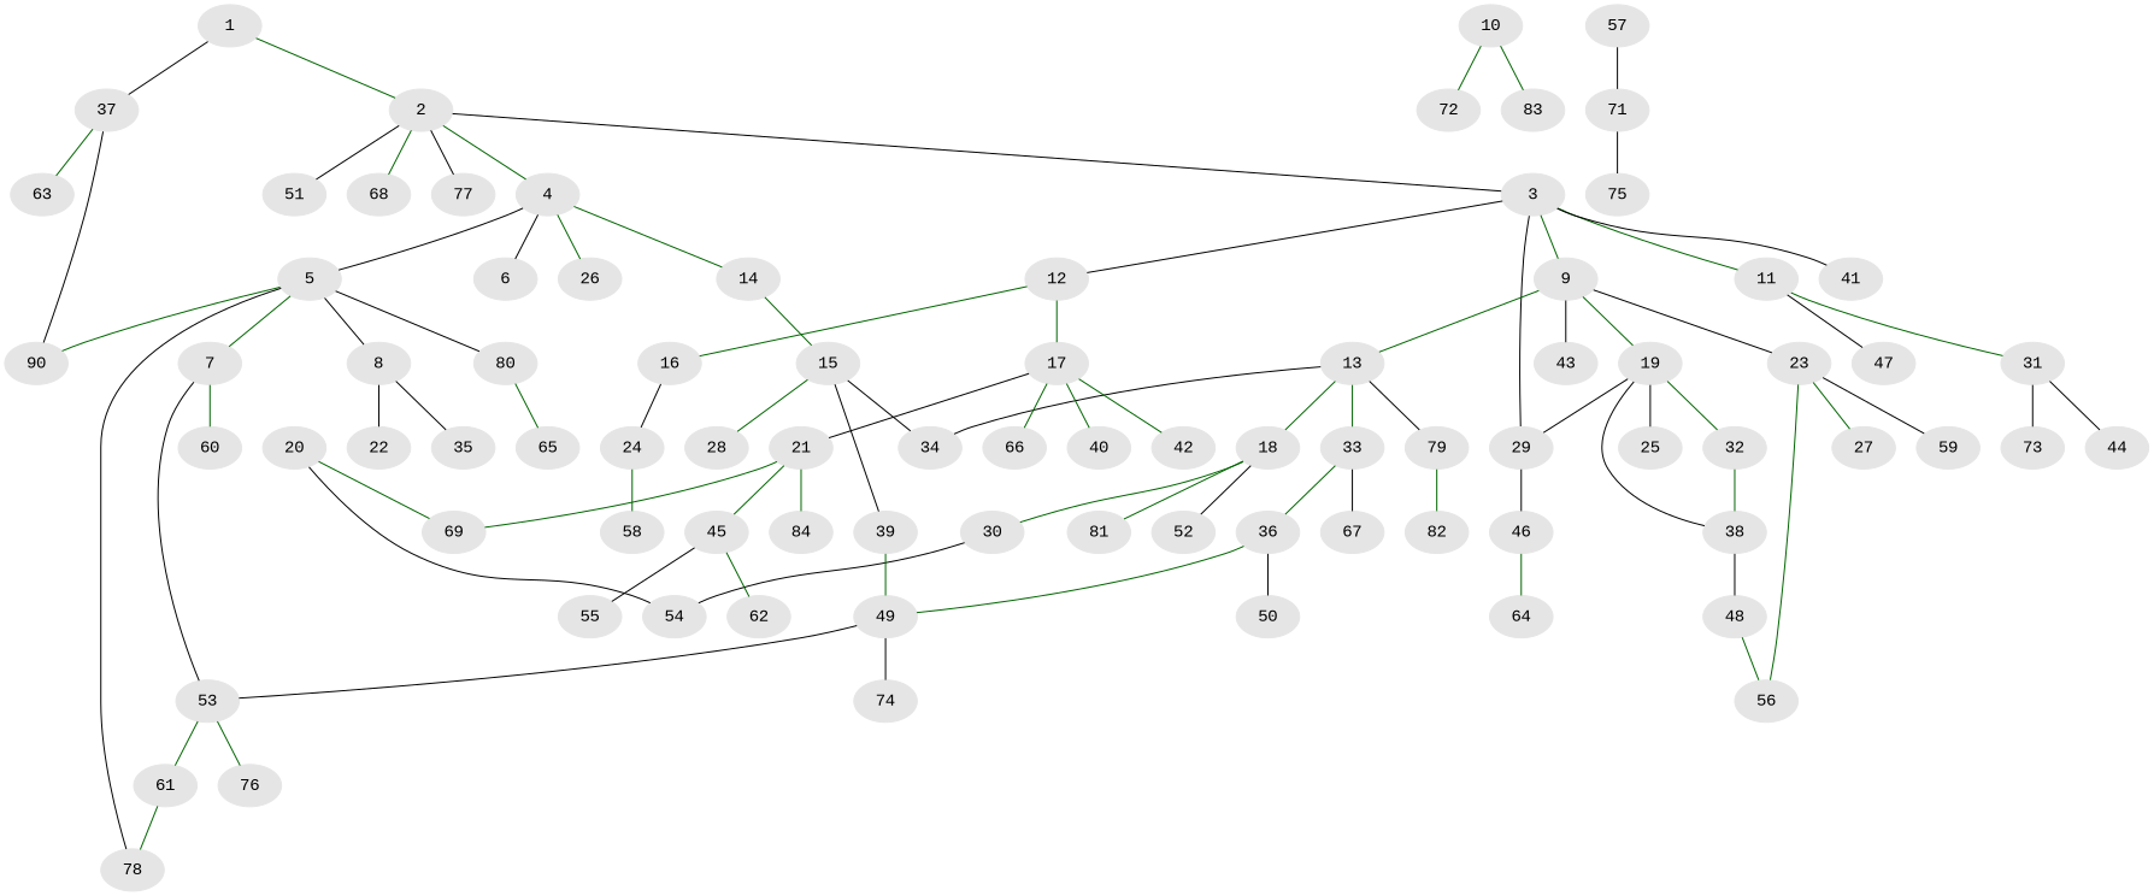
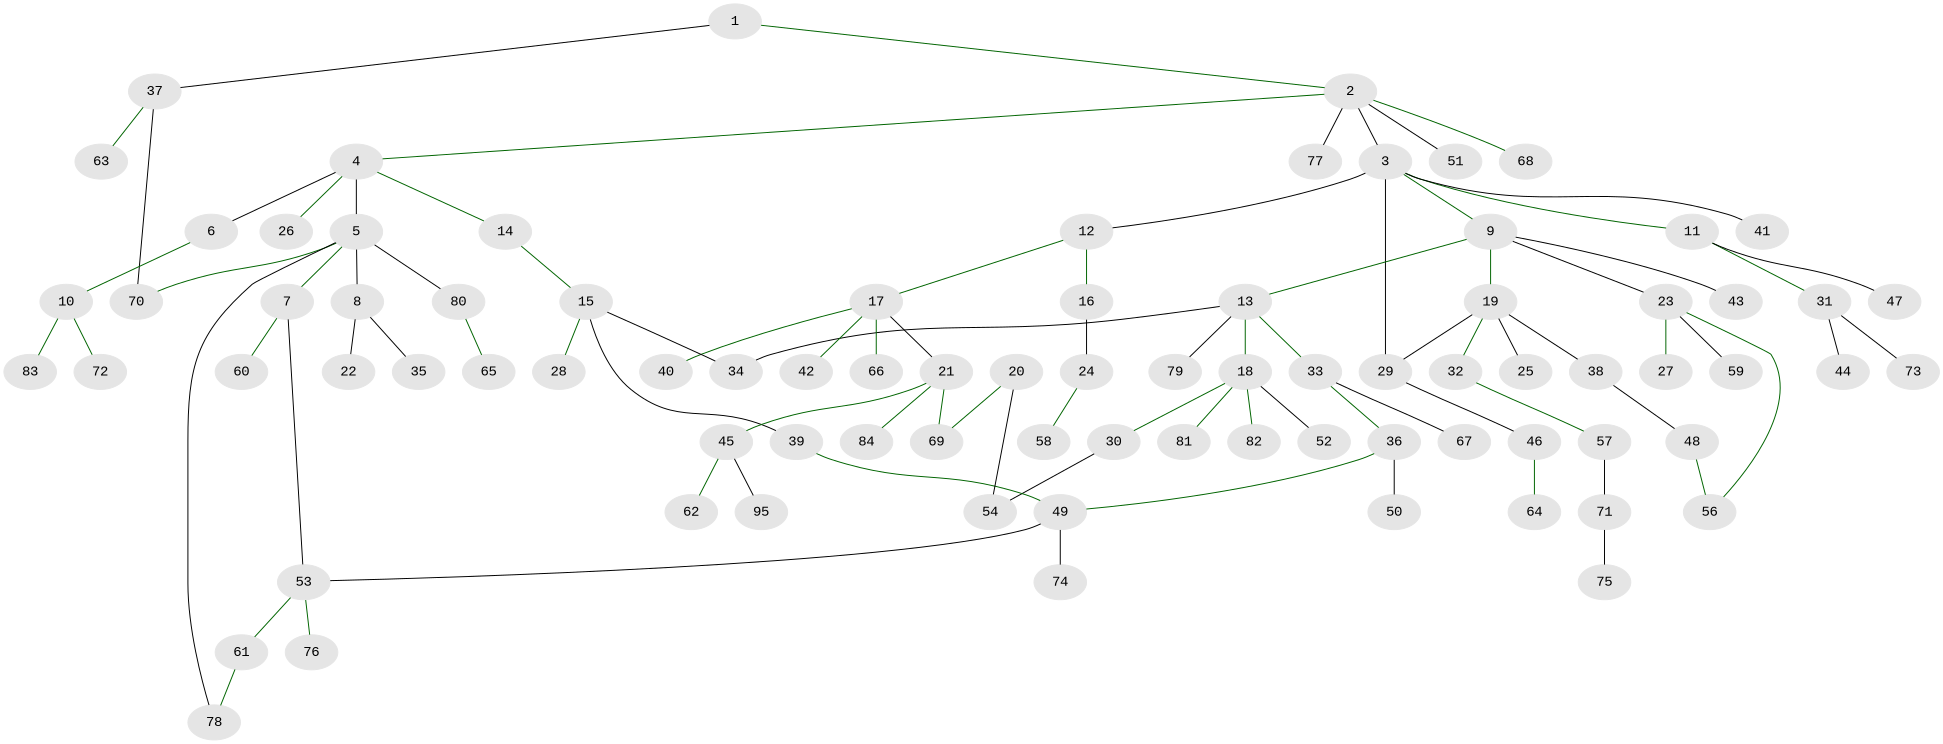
  graph {
    fontname="Liberation Mono"
    node [color=gray90 fontname="Liberation Mono" style=filled]
    edge [color=darkgreen fontname="Liberation Mono"]
    1
    2
    37
    3
    4
    51
    68
    77
-   70 [label=90]
+   70
    63
    9
    11
    12
    29
    41
    5
    6
    14
    26
    13
    19
    23
    43
    31
    47
    16
    17
    46
    7
    8
    78
    80
    10
    15
    53
    60
    22
    35
    65
    72
    83
    61
    76
    18
    33
    34
    79
    25
    32
    38
    27
    56
    59
    44
    73
    24
    21
    40
    42
    66
    30
    52
    81
    82
    36
    67
    28
    39
    49
    58
    20
    54
    69
    45
    84
    57
    48
-   55
+   55 [label=95]
    62
    64
    71
    50
    74
    75
    1 -- 2
    1 -- 37 [color=black]
    2 -- 3 [color=black]
    2 -- 4
    2 -- 51 [color=black]
    2 -- 68
    2 -- 77 [color=black]
    37 -- 70 [color=black]
    37 -- 63
    3 -- 9
    3 -- 11
    3 -- 12 [color=black]
    3 -- 29 [color=black]
    3 -- 41 [color=black]
    4 -- 5 [color=black]
    4 -- 6 [color=black]
    4 -- 14
    4 -- 26
    9 -- 13
    9 -- 19
    9 -- 23 [color=black]
    9 -- 43 [color=black]
    11 -- 31
    11 -- 47 [color=black]
    12 -- 16
    12 -- 17
    29 -- 46 [color=black]
    5 -- 70
    5 -- 7
    5 -- 8 [color=black]
    5 -- 78 [color=black]
    5 -- 80 [color=black]
+   6 -- 10
    14 -- 15
    13 -- 18
    13 -- 33
    13 -- 34 [color=black]
    13 -- 79 [color=black]
    19 -- 29 [color=black]
    19 -- 25 [color=black]
    19 -- 32
    19 -- 38 [color=black]
    23 -- 27
    23 -- 56
    23 -- 59 [color=black]
    31 -- 44 [color=black]
    31 -- 73 [color=black]
    16 -- 24 [color=black]
    17 -- 21 [color=black]
    17 -- 40
    17 -- 42
    17 -- 66
    46 -- 64
    7 -- 53 [color=black]
    7 -- 60
    8 -- 22 [color=black]
    8 -- 35 [color=black]
    80 -- 65
    10 -- 72
    10 -- 83
    15 -- 34 [color=black]
    15 -- 28
    15 -- 39 [color=black]
    53 -- 61
    53 -- 76
    61 -- 78
    18 -- 30
    18 -- 52 [color=black]
    18 -- 81
-   79 -- 82
+   18 -- 82
    33 -- 36
    33 -- 67 [color=black]
-   32 -- 38
+   32 -- 57
    38 -- 48 [color=black]
    24 -- 58
    21 -- 69
    21 -- 45
    21 -- 84
    30 -- 54 [color=black]
    36 -- 49
    36 -- 50 [color=black]
    39 -- 49
    49 -- 53 [color=black]
    49 -- 74 [color=black]
    20 -- 54 [color=black]
    20 -- 69
    45 -- 55 [color=black]
    45 -- 62
    57 -- 71 [color=black]
    48 -- 56
    71 -- 75 [color=black]
  }
